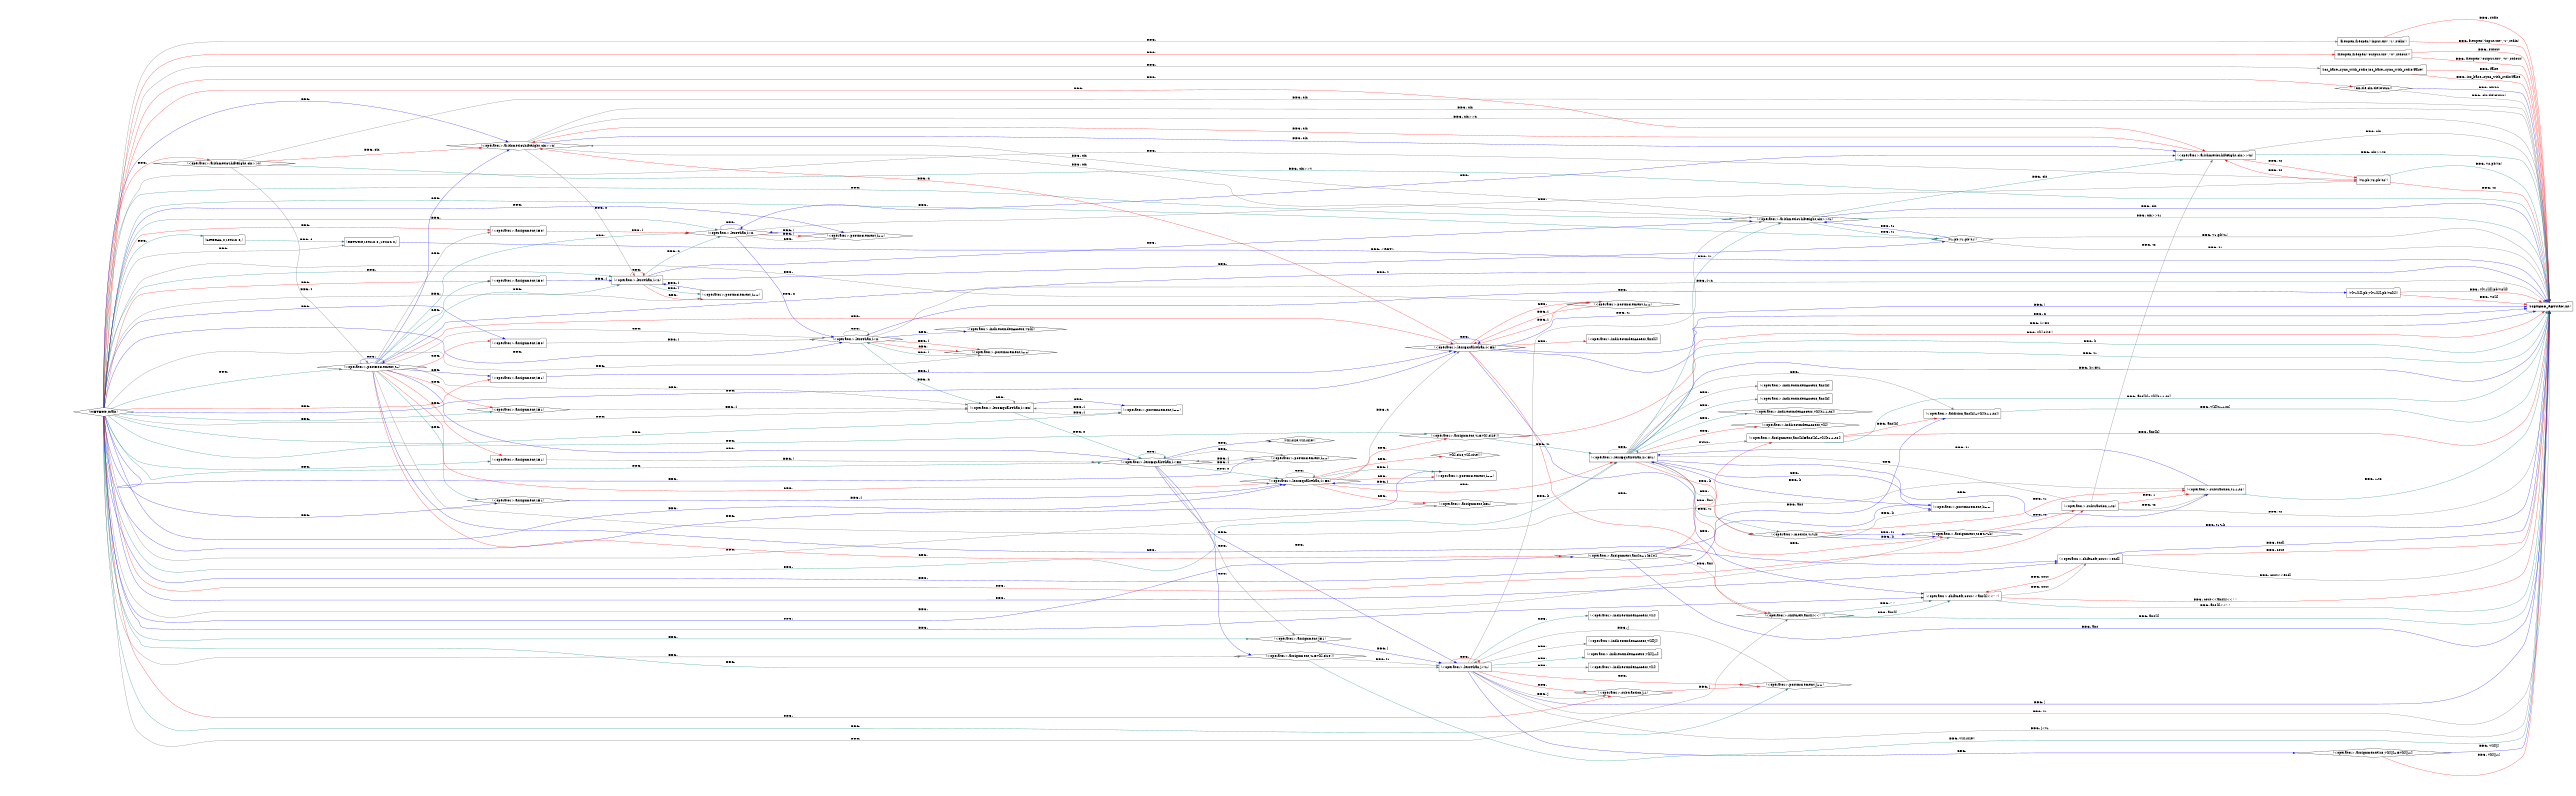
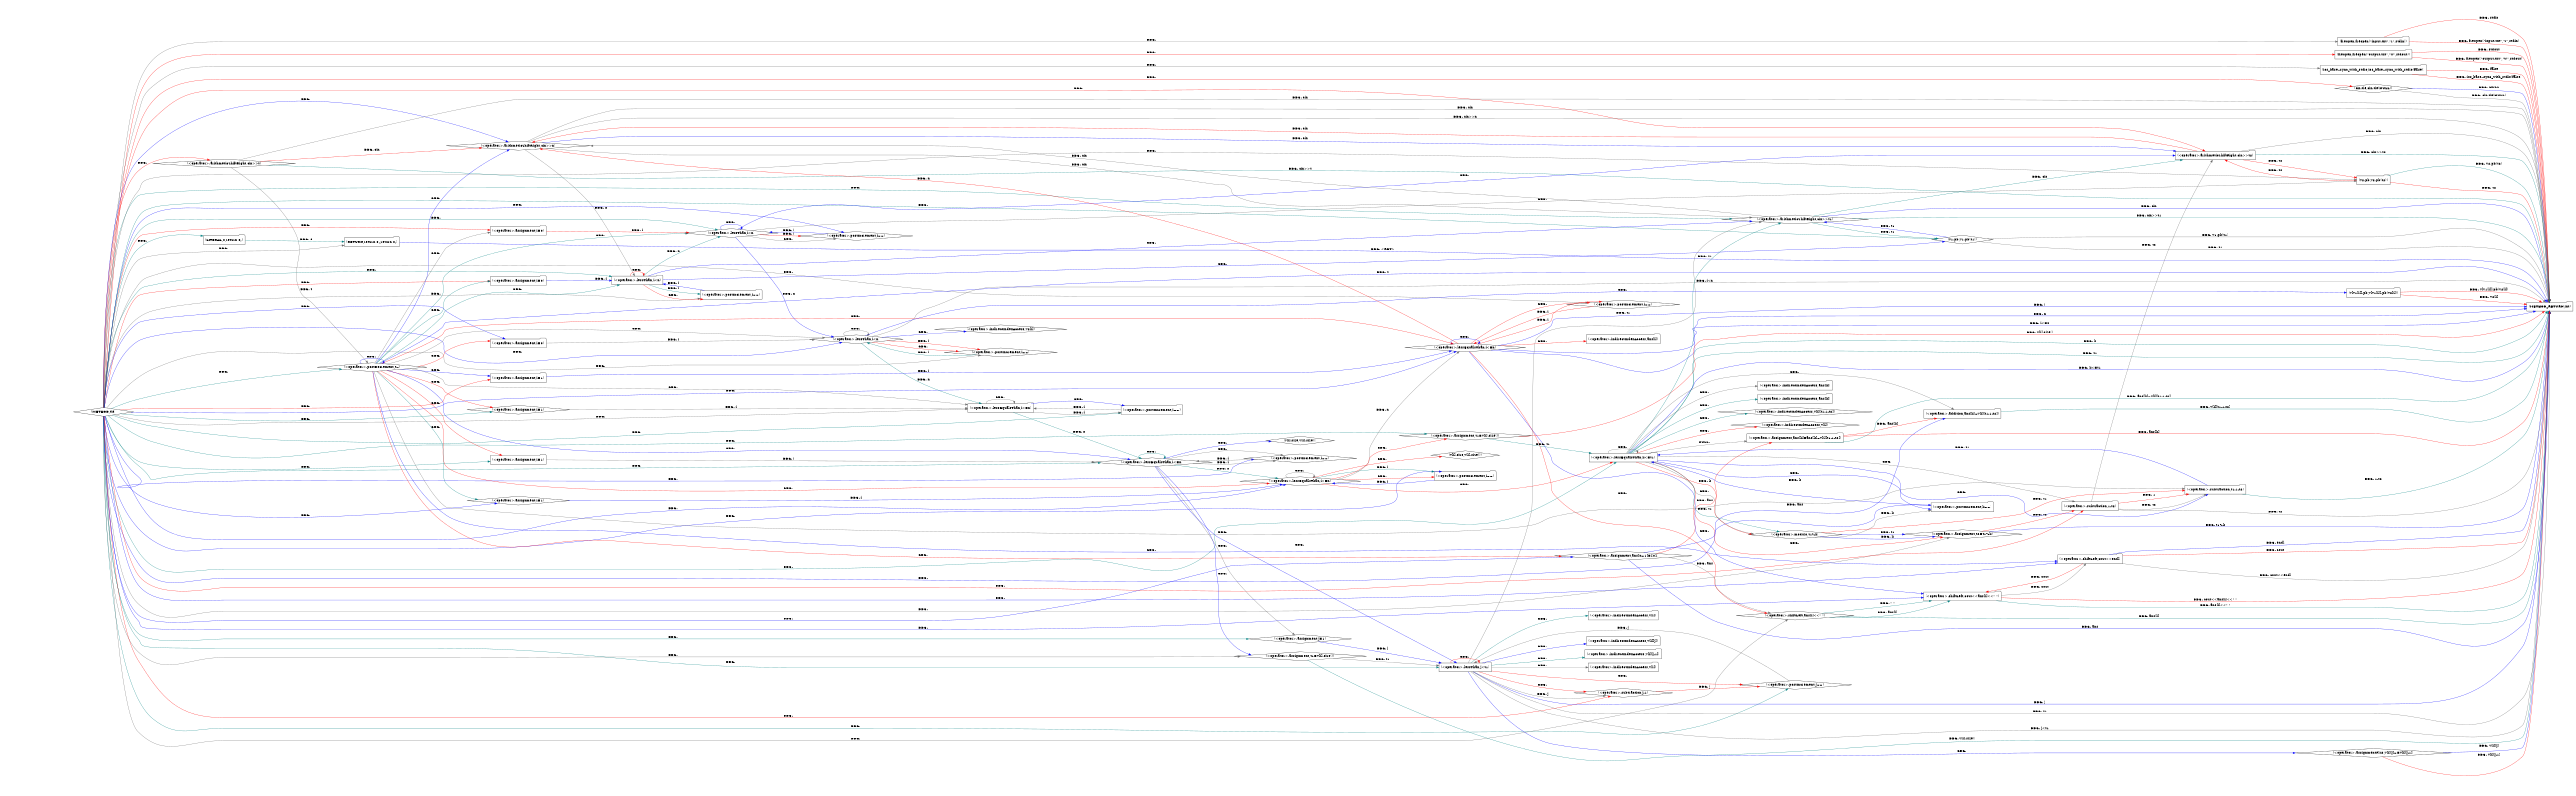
  digraph {
    rankdir=LR
    node [shape=folder]
    edge [color=gray40]
-   n1 [label="(METHOD,main)" shape=diamond]
+   n1 [label="(METHOD,tie)" shape=diamond]
    n2 [label="(freopen,freopen(\"input.txt\",\"r\",stdin))"]
    n3 [label="(freopen,freopen(\"output.txt\",\"w\",stdout))"]
    n4 [label="(ios_base::sync_with_stdio,ios_base::sync_with_stdio(false))"]
    n5 [label="(cin.tie,cin.tie(NULL))" shape=diamond]
    n6 [label="(<operator>.arithmeticShiftRight,cin>>t)" shape=diamond]
    n7 [label="(RETURN,return 0;,return 0;)"]
    n8 [label="(<operator>.postDecrement,t--)" shape=diamond]
    n9 [label="(LITERAL,0,return 0;)"]
    n10 [label="(<operator>.arithmeticShiftRight,cin>>n)" shape=diamond]
    n11 [label="(<operator>.assignment,ans[n+1]={0})" shape=diamond]
    n12 [label="(<operator>.shiftLeft,cout<<endl)"]
    n13 [label="(<operator>.assignment,i=0)"]
    n14 [label="(<operator>.lessThan,i<n)"]
    n15 [label="(<operator>.postIncrement,i++)"]
    n16 [label="(<operator>.assignment,i=0)"]
    n17 [label="(<operator>.lessThan,i<n)" shape=diamond]
    n18 [label="(<operator>.postIncrement,i++)" shape=diamond]
    n19 [label="(<operator>.assignment,i=0)"]
    n20 [label="(<operator>.lessThan,i<n)" shape=diamond]
    n21 [label="(<operator>.postIncrement,i++)" shape=diamond]
    n22 [label="(<operator>.assignment,i=1)" shape=diamond]
    n23 [label="(<operator>.lessEqualsThan,i<=n)"]
    n24 [label="(<operator>.postIncrement,i++)"]
    n25 [label="(<operator>.assignment,i=1)"]
    n26 [label="(<operator>.lessEqualsThan,i<=n)" shape=diamond]
    n27 [label="(<operator>.postIncrement,i++)" shape=diamond]
    n28 [label="(<operator>.assignment,i=1)" shape=diamond]
    n29 [label="(<operator>.lessEqualsThan,i<=n)" shape=diamond]
    n30 [label="(<operator>.postIncrement,i++)"]
    n31 [label="(<operator>.assignment,i=1)"]
    n32 [label="(<operator>.lessEqualsThan,i<=n)" shape=diamond]
    n33 [label="(<operator>.postIncrement,i++)" shape=diamond]
    n34 [label="(<operator>.arithmeticShiftRight,cin>>t1)" shape=diamond]
    n35 [label="(v1.pb,v1.pb(t1))" shape=diamond]
    n36 [label="(<operator>.arithmeticShiftRight,cin>>t2)"]
    n37 [label="(v2.pb,v2.pb(t2))"]
    n38 [label="(<operator>.assignment,t1=v[i].size())" shape=diamond]
    n39 [label="(<operator>.assignment,t1=v[i].size())" shape=diamond]
    n40 [label="(<operator>.shiftLeft,cout<<ans[i]<<\" \")"]
    n41 [label="(<operator>.assignment,j=1)" shape=diamond]
    n42 [label="(<operator>.lessThan,j<t1)"]
    n43 [label="(<operator>.postIncrement,j++)" shape=diamond]
-   n44 [label="(<operator>.assignment,k=1)" shape=diamond]
    n45 [label="(<operator>.lessEqualsThan,k<=t1)"]
    n46 [label="(<operator>.postIncrement,k++)"]
    n47 [label="(<operator>.assignment,t2=t1%k)" shape=diamond]
    n48 [label="(<operator>.shiftLeft,ans[i]<<\" \")" shape=diamond]
    n49 [label="(<operator>.subtraction,j-1)" shape=diamond]
    n50 [label="(<operator>.subtraction,1-t2)"]
    n51 [label="(METHOD_RETURN,int)"]
    n52 [label="(<operator>.subtraction,t1-1-t2)"]
    n53 [label="(<operator>.assignment,ans[k]=ans[k]+v[i][t1-1-t2])"]
    n54 [label="(<operator>.addition,ans[k]+v[i][t1-1-t2])"]
    n55 [label="(v[v1[i]].pb,v[v1[i]].pb(v2[i]))"]
    n56 [label="(<operator>.indirectIndexAccess,v2[i])" shape=diamond]
    n57 [label="(v[i].size,v[i].size())" shape=diamond]
    n58 [label="(v[i].size,v[i].size())" shape=diamond]
    n59 [label="(<operator>.indirectIndexAccess,ans[i])"]
    n60 [label="(<operator>.assignmentPlus,v[i][j]+=v[i][j-1])" shape=diamond]
    n61 [label="(<operator>.indirectIndexAccess,v[i][j])"]
    n62 [label="(<operator>.indirectIndexAccess,v[i][j-1])"]
    n63 [label="(<operator>.indirectIndexAccess,v[i])"]
    n64 [label="(<operator>.indirectIndexAccess,v[i])"]
    n65 [label="(<operator>.modulo,t1%k)" shape=diamond]
    n66 [label="(<operator>.indirectIndexAccess,ans[k])"]
    n67 [label="(<operator>.indirectIndexAccess,ans[k])"]
    n68 [label="(<operator>.indirectIndexAccess,v[i][t1-1-t2])" shape=diamond]
    n69 [label="(<operator>.indirectIndexAccess,v[i])" shape=diamond]
    n1 -> n2 [label="DDG: "]
    n1 -> n3 [color=red label="DDG: "]
    n1 -> n4 [label="DDG: "]
    n1 -> n5 [color=red label="DDG: "]
    n1 -> n6 [color=red label="DDG: "]
    n1 -> n7 [label="DDG: "]
    n1 -> n8 [color=teal label="DDG: "]
    n1 -> n9 [color=teal label="DDG: "]
    n1 -> n10 [color=blue label="DDG: "]
    n1 -> n11 [color=blue label="DDG: "]
    n1 -> n12 [color=blue label="DDG: "]
    n1 -> n13 [color=red label="DDG: "]
    n1 -> n14 [color=teal label="DDG: "]
    n1 -> n15 [label="DDG: "]
    n1 -> n16 [color=red label="DDG: "]
    n1 -> n17 [color=teal label="DDG: "]
    n1 -> n18 [color=blue label="DDG: "]
    n1 -> n19 [color=blue label="DDG: "]
    n1 -> n20 [color=blue label="DDG: "]
    n1 -> n21 [label="DDG: "]
    n1 -> n22 [color=teal label="DDG: "]
    n1 -> n23 [label="DDG: "]
    n1 -> n24 [color=teal label="DDG: "]
    n1 -> n25 [color=teal label="DDG: "]
    n1 -> n26 [color=teal label="DDG: "]
    n1 -> n27 [color=blue label="DDG: "]
    n1 -> n28 [color=blue label="DDG: "]
    n1 -> n29 [color=blue label="DDG: "]
    n1 -> n30 [color=blue label="DDG: "]
    n1 -> n31 [color=red label="DDG: "]
    n1 -> n32 [color=blue label="DDG: "]
    n1 -> n33 [label="DDG: "]
    n1 -> n34 [color=teal label="DDG: "]
    n1 -> n35 [color=teal label="DDG: "]
    n1 -> n36 [color=red label="DDG: "]
    n1 -> n37 [label="DDG: "]
    n1 -> n38 [label="DDG: "]
    n1 -> n39 [color=teal label="DDG: "]
    n1 -> n40 [color=blue label="DDG: "]
    n1 -> n41 [color=teal label="DDG: "]
    n1 -> n42 [color=teal label="DDG: "]
    n1 -> n43 [color=teal label="DDG: "]
-   n1 -> n44 [label="DDG: "]
    n1 -> n45 [color=teal label="DDG: "]
    n1 -> n46 [color=blue label="DDG: "]
    n1 -> n47 [label="DDG: "]
    n1 -> n48 [label="DDG: "]
    n1 -> n49 [color=red label="DDG: "]
    n1 -> n50 [color=red label="DDG: "]
    n2 -> n51 [color=red label="DDG: freopen(\"input.txt\",\"r\",stdin)"]
    n2 -> n51 [color=red label="DDG: stdin"]
    n3 -> n51 [color=red label="DDG: freopen(\"output.txt\",\"w\",stdout)"]
    n3 -> n51 [color=red label="DDG: stdout"]
    n4 -> n51 [color=red label="DDG: ios_base::sync_with_stdio(false)"]
    n4 -> n51 [color=red label="DDG: false"]
    n5 -> n51 [label="DDG: cin.tie(NULL)"]
    n5 -> n51 [color=blue label="DDG: NULL"]
    n6 -> n8 [label="DDG: t"]
    n6 -> n10 [color=red label="DDG: cin"]
    n6 -> n51 [label="DDG: cin"]
    n6 -> n51 [color=teal label="DDG: cin>>t"]
    n7 -> n51 [color=blue label="DDG: <RET>"]
    n8 -> n8 [color=blue label="CDG: "]
    n8 -> n10 [color=blue label="CDG: "]
    n8 -> n11 [color=red label="CDG: "]
    n8 -> n12 [color=blue label="CDG: "]
    n8 -> n13 [color=teal label="CDG: "]
    n8 -> n14 [color=teal label="CDG: "]
    n8 -> n16 [label="CDG: "]
    n8 -> n17 [color=teal label="CDG: "]
    n8 -> n19 [color=red label="CDG: "]
    n8 -> n20 [label="CDG: "]
    n8 -> n22 [color=red label="CDG: "]
    n8 -> n23 [label="CDG: "]
    n8 -> n25 [color=red label="CDG: "]
    n8 -> n26 [color=blue label="CDG: "]
    n8 -> n28 [color=teal label="CDG: "]
    n8 -> n29 [color=red label="CDG: "]
    n8 -> n31 [color=blue label="CDG: "]
    n8 -> n32 [color=red label="CDG: "]
    n8 -> n51 [color=blue label="DDG: t"]
    n8 -> n52 [label="DDG: "]
    n9 -> n7 [color=teal label="DDG: 0"]
    n10 -> n14 [label="DDG: n"]
    n10 -> n34 [label="DDG: cin"]
    n10 -> n36 [color=blue label="DDG: cin"]
    n10 -> n51 [label="DDG: cin"]
    n10 -> n51 [label="DDG: cin>>n"]
    n11 -> n48 [label="DDG: ans"]
    n11 -> n51 [color=blue label="DDG: ans"]
    n11 -> n53 [color=red label="DDG: ans"]
    n11 -> n54 [color=blue label="DDG: ans"]
    n12 -> n40 [color=red label="DDG: cout"]
    n12 -> n51 [color=red label="DDG: cout"]
    n12 -> n51 [label="DDG: cout<<endl"]
    n12 -> n51 [color=blue label="DDG: endl"]
    n13 -> n14 [color=blue label="DDG: i"]
    n14 -> n14 [color=red label="CDG: "]
    n14 -> n15 [color=teal label="DDG: i"]
    n14 -> n15 [color=red label="CDG: "]
    n14 -> n17 [color=teal label="DDG: n"]
    n14 -> n34 [color=blue label="CDG: "]
    n14 -> n35 [color=blue label="CDG: "]
    n15 -> n14 [color=blue label="DDG: i"]
    n16 -> n17 [color=red label="DDG: i"]
    n17 -> n17 [color=blue label="CDG: "]
    n17 -> n18 [color=red label="DDG: i"]
    n17 -> n18 [label="CDG: "]
    n17 -> n20 [color=blue label="DDG: n"]
    n17 -> n36 [color=blue label="CDG: "]
    n17 -> n37 [label="CDG: "]
    n18 -> n17 [color=blue label="DDG: i"]
    n19 -> n20 [label="DDG: i"]
    n20 -> n20 [label="CDG: "]
    n20 -> n21 [color=red label="DDG: i"]
    n20 -> n21 [color=red label="CDG: "]
    n20 -> n23 [color=teal label="DDG: n"]
    n20 -> n51 [label="DDG: i<n"]
    n20 -> n55 [color=blue label="CDG: "]
    n20 -> n56 [color=blue label="CDG: "]
    n21 -> n20 [color=teal label="DDG: i"]
    n22 -> n23 [label="DDG: i"]
    n23 -> n23 [label="CDG: "]
    n23 -> n24 [label="DDG: i"]
    n23 -> n24 [color=blue label="CDG: "]
    n23 -> n26 [color=teal label="DDG: n"]
    n24 -> n23 [label="DDG: i"]
    n25 -> n26 [label="DDG: i"]
    n26 -> n26 [color=teal label="CDG: "]
    n26 -> n27 [label="DDG: i"]
    n26 -> n27 [label="CDG: "]
    n26 -> n29 [color=teal label="DDG: n"]
    n26 -> n38 [color=blue label="CDG: "]
    n26 -> n41 [label="CDG: "]
    n26 -> n42 [color=blue label="CDG: "]
    n26 -> n57 [color=blue label="CDG: "]
    n27 -> n26 [label="DDG: i"]
    n28 -> n29 [color=blue label="DDG: i"]
    n29 -> n29 [label="CDG: "]
    n29 -> n30 [color=teal label="DDG: i"]
    n29 -> n30 [color=red label="CDG: "]
    n29 -> n32 [label="DDG: n"]
    n29 -> n39 [color=red label="CDG: "]
-   n29 -> n44 [color=red label="CDG: "]
    n29 -> n45 [color=red label="CDG: "]
    n29 -> n58 [color=red label="CDG: "]
    n30 -> n29 [color=blue label="DDG: i"]
    n31 -> n32 [color=blue label="DDG: i"]
    n32 -> n10 [color=red label="DDG: n"]
    n32 -> n32 [color=blue label="CDG: "]
    n32 -> n33 [color=red label="DDG: i"]
    n32 -> n33 [color=red label="CDG: "]
    n32 -> n40 [color=blue label="CDG: "]
    n32 -> n48 [color=red label="CDG: "]
    n32 -> n51 [color=blue label="DDG: i"]
    n32 -> n51 [color=blue label="DDG: n"]
    n32 -> n51 [color=blue label="DDG: i<=n"]
    n32 -> n59 [color=red label="CDG: "]
    n33 -> n32 [color=red label="DDG: i"]
    n34 -> n10 [label="DDG: cin"]
    n34 -> n35 [color=teal label="DDG: t1"]
    n34 -> n36 [color=teal label="DDG: cin"]
    n34 -> n51 [color=blue label="DDG: cin"]
    n34 -> n51 [color=teal label="DDG: cin>>t1"]
    n35 -> n34 [color=blue label="DDG: t1"]
    n35 -> n51 [label="DDG: t1"]
    n35 -> n51 [label="DDG: v1.pb(t1)"]
    n36 -> n10 [color=red label="DDG: cin"]
    n36 -> n37 [color=red label="DDG: t2"]
    n36 -> n51 [label="DDG: cin"]
    n36 -> n51 [color=teal label="DDG: cin>>t2"]
    n37 -> n36 [color=red label="DDG: t2"]
    n37 -> n51 [color=red label="DDG: t2"]
    n37 -> n51 [color=teal label="DDG: v2.pb(t2)"]
    n38 -> n42 [label="DDG: t1"]
    n38 -> n51 [color=teal label="DDG: v[i].size()"]
    n39 -> n45 [color=teal label="DDG: t1"]
    n39 -> n51 [color=red label="DDG: v[i].size()"]
    n40 -> n12 [label="DDG: cout"]
    n40 -> n51 [color=teal label="DDG: ans[i]<<\" \""]
    n40 -> n51 [color=red label="DDG: cout<<ans[i]<<\" \""]
    n41 -> n42 [color=blue label="DDG: j"]
    n42 -> n34 [label="DDG: t1"]
    n42 -> n42 [color=red label="CDG: "]
    n42 -> n43 [color=red label="CDG: "]
    n42 -> n49 [label="DDG: j"]
    n42 -> n49 [color=red label="CDG: "]
    n42 -> n51 [color=blue label="DDG: j"]
    n42 -> n51 [label="DDG: t1"]
    n42 -> n51 [label="DDG: j<t1"]
    n42 -> n60 [color=blue label="CDG: "]
-   n42 -> n61 [label="CDG: "]
+   n42 -> n61 [color=blue label="CDG: "]
    n42 -> n62 [color=teal label="CDG: "]
    n42 -> n63 [label="CDG: "]
    n42 -> n64 [color=teal label="CDG: "]
    n43 -> n42 [label="DDG: j"]
-   n44 -> n45 [label="DDG: k"]
    n45 -> n34 [color=teal label="DDG: t1"]
    n45 -> n45 [label="CDG: "]
    n45 -> n46 [color=blue label="CDG: "]
    n45 -> n47 [color=red label="CDG: "]
    n45 -> n50 [label="CDG: "]
    n45 -> n51 [color=teal label="DDG: k"]
    n45 -> n51 [color=teal label="DDG: t1"]
    n45 -> n51 [color=blue label="DDG: k<=t1"]
    n45 -> n52 [color=blue label="CDG: "]
    n45 -> n53 [label="NULL: "]
    n45 -> n54 [label="CDG: "]
    n45 -> n65 [color=teal label="DDG: t1"]
    n45 -> n65 [color=red label="DDG: k"]
    n45 -> n65 [label="CDG: "]
    n45 -> n66 [label="CDG: "]
    n45 -> n67 [color=teal label="CDG: "]
    n45 -> n68 [color=teal label="CDG: "]
    n45 -> n69 [color=red label="CDG: "]
    n46 -> n45 [color=blue label="DDG: k"]
    n47 -> n50 [color=red label="DDG: t2"]
    n47 -> n51 [color=blue label="DDG: t1%k"]
    n48 -> n40 [color=teal label="DDG: ans[i]"]
    n48 -> n40 [color=teal label="DDG: \" \""]
    n48 -> n51 [color=teal label="DDG: ans[i]"]
    n49 -> n43 [color=red label="DDG: j"]
    n50 -> n36 [label="DDG: t2"]
    n50 -> n51 [label="DDG: t2"]
    n50 -> n52 [color=red label="DDG: 1"]
    n50 -> n52 [label="DDG: t2"]
    n52 -> n45 [color=blue label="DDG: t1"]
    n52 -> n51 [color=teal label="DDG: 1-t2"]
    n53 -> n51 [color=red label="DDG: ans[k]"]
    n53 -> n51 [color=teal label="DDG: ans[k]+v[i][t1-1-t2]"]
    n53 -> n54 [color=red label="DDG: ans[k]"]
    n54 -> n51 [color=teal label="DDG: v[i][t1-1-t2]"]
    n55 -> n51 [color=red label="DDG: v2[i]"]
    n55 -> n51 [color=red label="DDG: v[v1[i]].pb(v2[i])"]
    n60 -> n51 [color=blue label="DDG: v[i][j]"]
    n60 -> n51 [color=red label="DDG: v[i][j-1]"]
    n65 -> n46 [label="DDG: k"]
    n65 -> n47 [color=blue label="DDG: k"]
    n65 -> n47 [color=blue label="DDG: t1"]
    n65 -> n52 [color=red label="DDG: t1"]
  }
